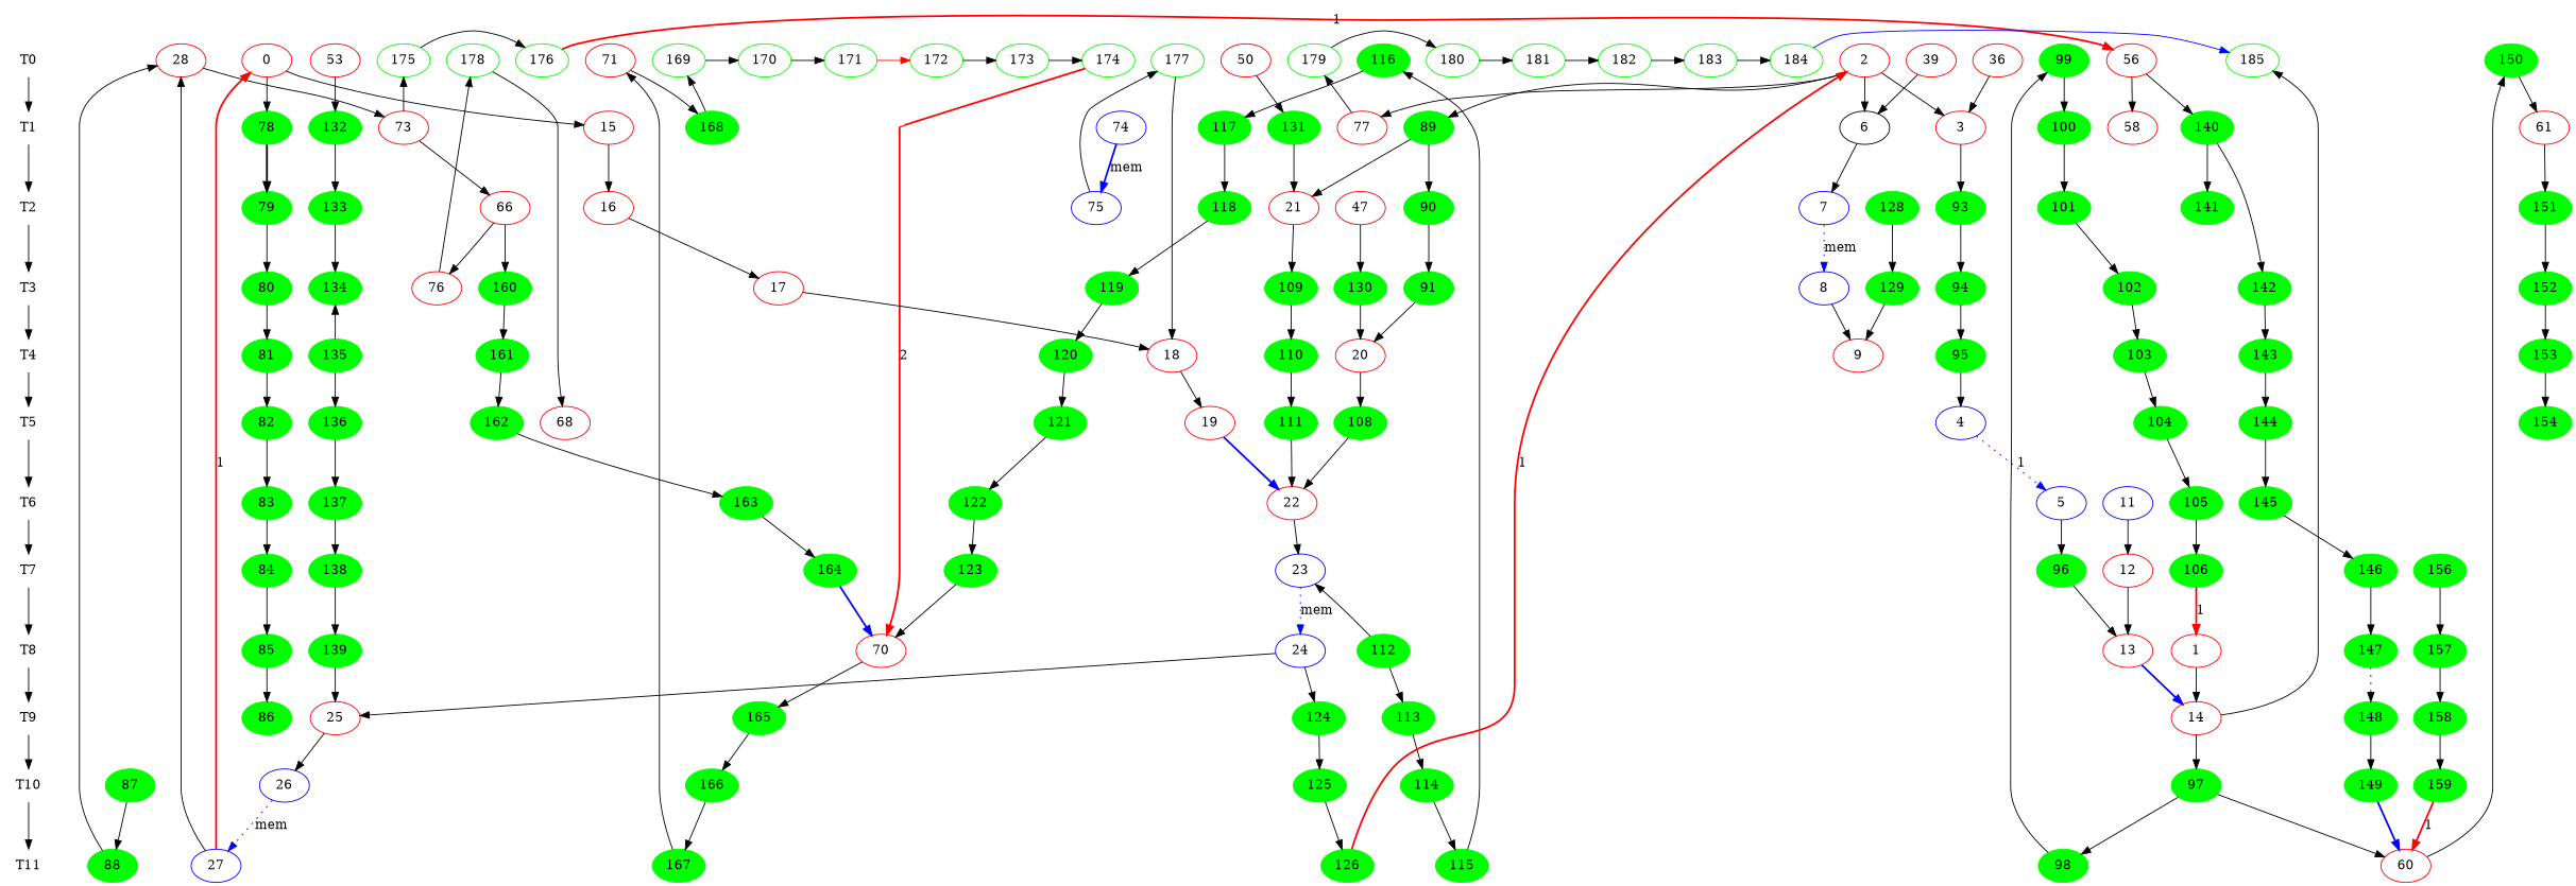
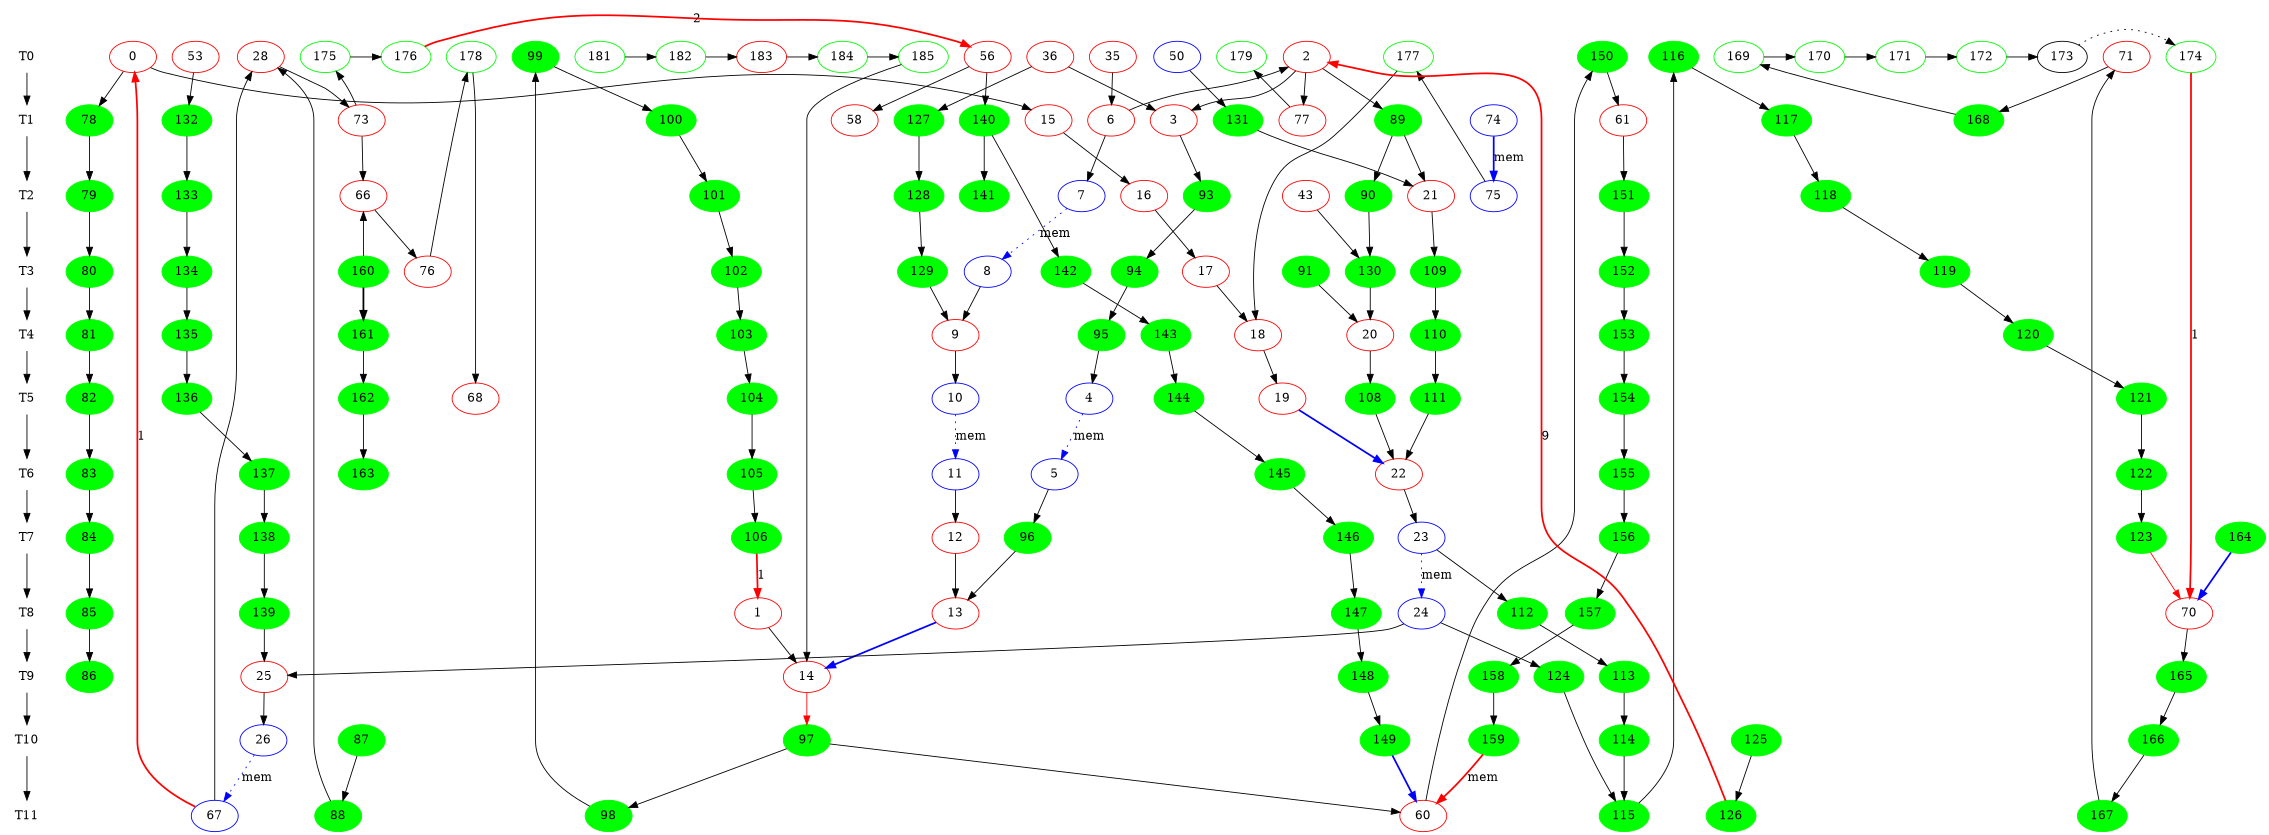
  digraph {
    node [color=green style=filled]
    T0 [shape=plaintext color="" style=""]
    T1 [shape=plaintext color="" style=""]
    T2 [shape=plaintext color="" style=""]
    T3 [shape=plaintext color="" style=""]
    T4 [shape=plaintext color="" style=""]
    T5 [shape=plaintext color="" style=""]
    T6 [shape=plaintext color="" style=""]
    T7 [shape=plaintext color="" style=""]
    T8 [shape=plaintext color="" style=""]
    T9 [shape=plaintext color="" style=""]
    T10 [shape=plaintext color="" style=""]
    T11 [shape=plaintext color="" style=""]
    0 [color=red style=""]
    2 [color=red style=""]
    28 [color=red style=""]
    36 [color=red style=""]
-   39 [color=red style=""]
-   50 [color=red style=""]
+   39 [color=red label=35 style=""]
+   50 [color=blue style=""]
    53 [color=red style=""]
    56 [color=red style=""]
    71 [color=red style=""]
    99
    116
    150
    169 [style=""]
    170 [style=""]
    171 [style=""]
    172 [style=""]
-   173 [style=""]
+   173 [color=black style=""]
    174 [style=""]
    175 [style=""]
    176 [style=""]
    177 [style=""]
    178 [style=""]
    179 [style=""]
-   180 [style=""]
    181 [style=""]
    182 [style=""]
-   183 [style=""]
+   183 [color=red style=""]
    184 [style=""]
    185 [style=""]
    3 [color=red style=""]
-   6 [color=black style=""]
+   6 [color=red style=""]
    15 [color=red style=""]
    58 [color=red style=""]
    61 [color=red style=""]
    73 [color=red style=""]
    74 [color=blue style=""]
    77 [color=red style=""]
    78
    89
    100
    117
+   127
    131
    132
    140
    168
    7 [color=blue style=""]
    16 [color=red style=""]
    21 [color=red style=""]
-   47 [color=red style=""]
+   47 [color=red label=43 style=""]
    66 [color=red style=""]
    75 [color=blue style=""]
    79
    90
    93
    101
    118
    128
    133
    141
    151
    8 [color=blue style=""]
    17 [color=red style=""]
    76 [color=red style=""]
    80
    91
    94
    102
    109
    119
    129
    130
    134
    142
    152
    160
    9 [color=red style=""]
    18 [color=red style=""]
    20 [color=red style=""]
    81
    95
    103
    110
    120
    135
    143
    153
    161
    4 [color=blue style=""]
+   10 [color=blue style=""]
    19 [color=red style=""]
    68 [color=red style=""]
    82
    104
    108
    111
    121
    136
    144
    154
    162
    5 [color=blue style=""]
    11 [color=blue style=""]
    22 [color=red style=""]
    83
    105
    122
    137
    145
+   155
    163
    12 [color=red style=""]
    23 [color=blue style=""]
    84
    96
    106
    123
    138
    146
    156
    164
    1 [color=red style=""]
    13 [color=red style=""]
    24 [color=blue style=""]
    70 [color=red style=""]
    85
    112
    139
    147
    157
    14 [color=red style=""]
    25 [color=red style=""]
    86
    113
    124
    148
    158
    165
    26 [color=blue style=""]
    87
    97
    114
    125
    149
    159
    166
-   27 [color=blue style=""]
+   27 [color=blue label=67 style=""]
    60 [color=red style=""]
    88
    98
    115
    126
    167
    subgraph sub_1 {
      T0
      T1
      T2
      T3
      T4
      T5
      T6
      T7
      T8
      T9
      T10
      T11
    }
    subgraph sub_2 {
      rank=same
      T0
      0
      2
      28
      36
      39
      50
      53
      56
      71
      99
      116
      150
      169
      170
      171
      172
      173
      174
      175
      176
      177
      178
      179
-     180
      181
      182
      183
      184
      185
    }
    subgraph sub_3 {
      rank=same
      T1
      3
      6
      15
      58
      61
      73
      74
      77
      78
      89
      100
      117
+     127
      131
      132
      140
      168
    }
    subgraph sub_4 {
      rank=same
      T2
      7
      16
      21
      47
      66
      75
      79
      90
      93
      101
      118
      128
      133
      141
      151
    }
    subgraph sub_5 {
      rank=same
      T3
      8
      17
      76
      80
      91
      94
      102
      109
      119
      129
      130
      134
      142
      152
      160
    }
    subgraph sub_6 {
      rank=same
      T4
      9
      18
      20
      81
      95
      103
      110
      120
      135
      143
      153
      161
    }
    subgraph sub_7 {
      rank=same
      T5
      4
+     10
      19
      68
      82
      104
      108
      111
      121
      136
      144
      154
      162
    }
    subgraph sub_8 {
      rank=same
      T6
      5
      11
      22
      83
      105
      122
      137
      145
+     155
      163
    }
    subgraph sub_9 {
      rank=same
      T7
      12
      23
      84
      96
      106
      123
      138
      146
      156
      164
    }
    subgraph sub_10 {
      rank=same
      T8
      1
      13
      24
      70
      85
      112
      139
      147
      157
    }
    subgraph sub_11 {
      rank=same
      T9
      14
      25
      86
      113
      124
      148
      158
      165
    }
    subgraph sub_12 {
      rank=same
      T10
      26
      87
      97
      114
      125
      149
      159
      166
    }
    subgraph sub_13 {
      rank=same
      T11
      27
      60
      88
      98
      115
      126
      167
    }
    subgraph sub_14 {
      rank=same
    }
    T0 -> T1
    T1 -> T2
    T2 -> T3
    T3 -> T4
    T4 -> T5
    T5 -> T6
    T6 -> T7
    T7 -> T8
    T8 -> T9
    T9 -> T10
    T10 -> T11
    0 -> 15
    0 -> 78
    2 -> 3
-   2 -> 6
+   6 -> 2
    2 -> 77
    2 -> 89
    28 -> 73
    36 -> 3
+   36 -> 127
    39 -> 6
    50 -> 131
    53 -> 132
    56 -> 58
    56 -> 140
    71 -> 168
    99 -> 100
    116 -> 117
    150 -> 61
    169 -> 170
    170 -> 171
-   171 -> 172 [color=red]
+   171 -> 172
    172 -> 173
-   173 -> 174
-   174 -> 70 [color=red label=2 style=bold]
+   173 -> 174 [style=dotted]
+   174 -> 70 [color=red label=1 style=bold]
    175 -> 176
-   176 -> 56 [color=red label=1 style=bold]
+   176 -> 56 [color=red label=2 style=bold]
    177 -> 18
    178 -> 68
-   179 -> 180
-   180 -> 181
    181 -> 182
    182 -> 183
    183 -> 184
-   184 -> 185 [color=blue]
-   14 -> 185
+   184 -> 185
+   185 -> 14
    3 -> 93
    6 -> 7
    15 -> 16
    61 -> 151
    73 -> 175
    73 -> 66
    74 -> 75 [color=blue label=mem style=bold]
    77 -> 179
-   78 -> 79 [style=bold]
+   78 -> 79
    89 -> 21
    89 -> 90
    100 -> 101
    117 -> 118
+   127 -> 128
    131 -> 21
    132 -> 133
    140 -> 141
    140 -> 142
    168 -> 169
    7 -> 8 [color=blue label=mem style=dotted]
    16 -> 17
    21 -> 109
    47 -> 130
    66 -> 76
-   66 -> 160
+   160 -> 66
    75 -> 177
    79 -> 80
-   90 -> 91
+   90 -> 130
    93 -> 94
    101 -> 102
    118 -> 119
    128 -> 129
    133 -> 134
    151 -> 152
    8 -> 9
    17 -> 18
    76 -> 178
    80 -> 81
    91 -> 20
    94 -> 95
    102 -> 103
    109 -> 110
    119 -> 120
    129 -> 9
    130 -> 20
-   135 -> 134
+   134 -> 135
    142 -> 143
    152 -> 153
-   160 -> 161
+   160 -> 161 [style=bold]
+   9 -> 10
    18 -> 19
    20 -> 108
    81 -> 82
    95 -> 4
    103 -> 104
    110 -> 111
    120 -> 121
    135 -> 136
    143 -> 144
    153 -> 154
    161 -> 162
-   4 -> 5 [color=blue label=1 style=dotted]
+   4 -> 5 [color=blue label=mem style=dotted]
+   10 -> 11 [color=blue label=mem style=dotted]
    19 -> 22 [color=blue style=bold]
    82 -> 83
    104 -> 105
    108 -> 22
    111 -> 22
    121 -> 122
    136 -> 137
    144 -> 145
+   154 -> 155
    162 -> 163
    5 -> 96
    11 -> 12
    22 -> 23
    83 -> 84
    105 -> 106
    122 -> 123
    137 -> 138
    145 -> 146
-   163 -> 164
+   155 -> 156
    12 -> 13
    23 -> 24 [color=blue label=mem style=dotted]
-   112 -> 23
+   23 -> 112
    84 -> 85
    96 -> 13
    106 -> 1 [color=red label=1 style=bold]
-   123 -> 70
+   123 -> 70 [color=red]
    138 -> 139
    146 -> 147
    156 -> 157
    164 -> 70 [color=blue style=bold]
    1 -> 14
    13 -> 14 [color=blue style=bold]
    24 -> 25
    24 -> 124
    70 -> 165
    85 -> 86
    112 -> 113
    139 -> 25
-   147 -> 148 [style=dotted]
+   147 -> 148
    157 -> 158
-   14 -> 97
+   14 -> 97 [color=red]
    25 -> 26
    113 -> 114
-   124 -> 125
+   124 -> 115
    148 -> 149
    158 -> 159
    165 -> 166
    26 -> 27 [color=blue label=mem style=dotted]
    87 -> 88
    97 -> 60
    97 -> 98
    114 -> 115
    125 -> 126
    149 -> 60 [color=blue style=bold]
-   159 -> 60 [color=red label=1 style=bold]
+   159 -> 60 [color=red label=mem style=bold]
    166 -> 167
    27 -> 0 [color=red label=1 style=bold]
    27 -> 28
    60 -> 150
    88 -> 28
    98 -> 99
    115 -> 116
-   126 -> 2 [color=red label=1 style=bold]
+   126 -> 2 [color=red label=9 style=bold]
    167 -> 71
  }
